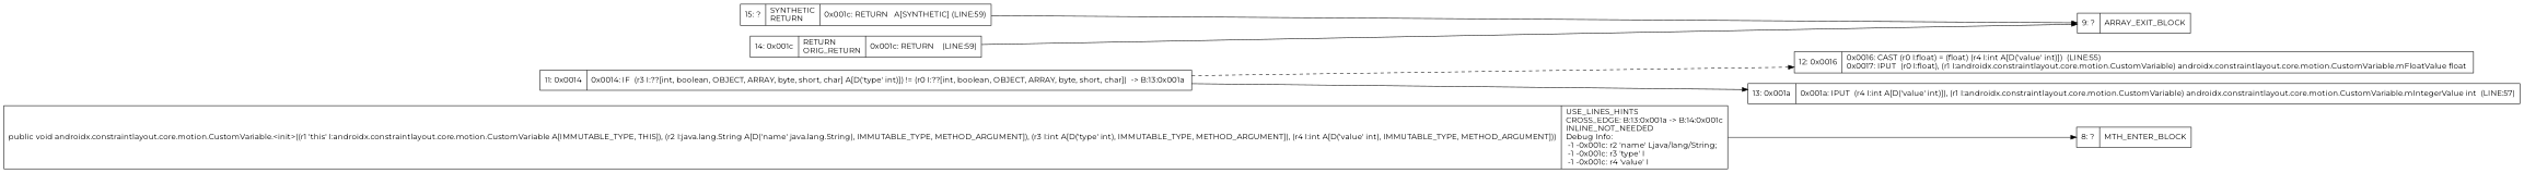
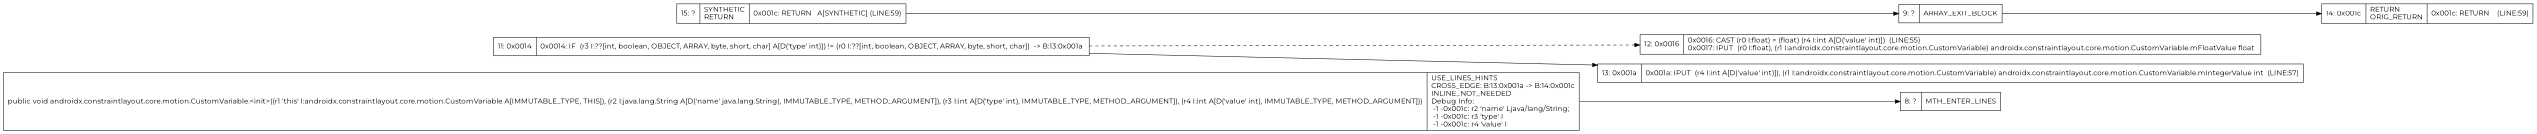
  digraph {
    fontname=Montserrat
    rankdir=LR
    node [fontname=Montserrat shape=record]
    edge [fontname=Montserrat]
-   n1 [label="{8\:\ ?|MTH_ENTER_BLOCK\l}"]
+   n1 [label="{8\:\ ?|MTH_ENTER_LINES\l}"]
    n2 [label="{11\:\ 0x0014|0x0014: IF  (r3 I:??[int, boolean, OBJECT, ARRAY, byte, short, char] A[D('type' int)]) != (r0 I:??[int, boolean, OBJECT, ARRAY, byte, short, char])  \-\> B:13:0x001a \l}"]
    n3 [label="{12\:\ 0x0016|0x0016: CAST (r0 I:float) = (float) (r4 I:int A[D('value' int)])  (LINE:55)\l0x0017: IPUT  (r0 I:float), (r1 I:androidx.constraintlayout.core.motion.CustomVariable) androidx.constraintlayout.core.motion.CustomVariable.mFloatValue float \l}"]
    n4 [label="{13\:\ 0x001a|0x001a: IPUT  (r4 I:int A[D('value' int)]), (r1 I:androidx.constraintlayout.core.motion.CustomVariable) androidx.constraintlayout.core.motion.CustomVariable.mIntegerValue int  (LINE:57)\l}"]
    n5 [label="{15\:\ ?|SYNTHETIC\lRETURN\l|0x001c: RETURN   A[SYNTHETIC] (LINE:59)\l}"]
    n6 [label="{9\:\ ?|ARRAY_EXIT_BLOCK\l}"]
    n7 [label="{14\:\ 0x001c|RETURN\lORIG_RETURN\l|0x001c: RETURN    (LINE:59)\l}"]
    n8 [label="{public void androidx.constraintlayout.core.motion.CustomVariable.\<init\>((r1 'this' I:androidx.constraintlayout.core.motion.CustomVariable A[IMMUTABLE_TYPE, THIS]), (r2 I:java.lang.String A[D('name' java.lang.String), IMMUTABLE_TYPE, METHOD_ARGUMENT]), (r3 I:int A[D('type' int), IMMUTABLE_TYPE, METHOD_ARGUMENT]), (r4 I:int A[D('value' int), IMMUTABLE_TYPE, METHOD_ARGUMENT]))  | USE_LINES_HINTS\lCROSS_EDGE: B:13:0x001a \-\> B:14:0x001c\lINLINE_NOT_NEEDED\lDebug Info:\l  \-1 \-0x001c: r2 'name' Ljava\/lang\/String;\l  \-1 \-0x001c: r3 'type' I\l  \-1 \-0x001c: r4 'value' I\l}"]
    n2 -> n3 [style=dashed]
    n2 -> n4
    n5 -> n6
-   n7 -> n6
+   n6 -> n7
    n8 -> n1
  }
